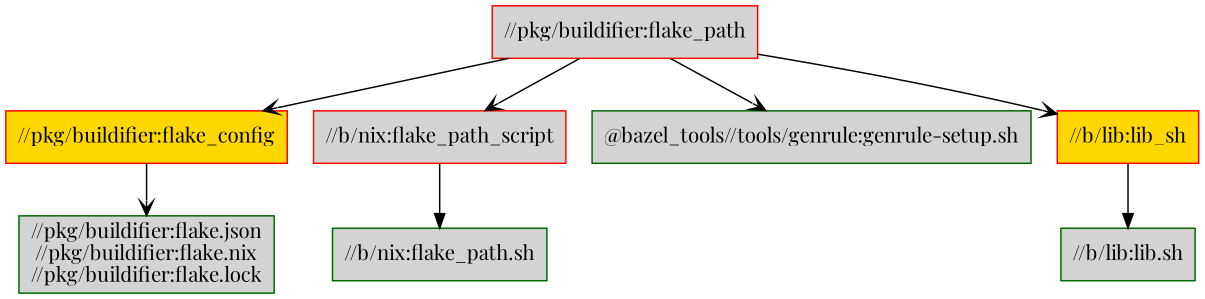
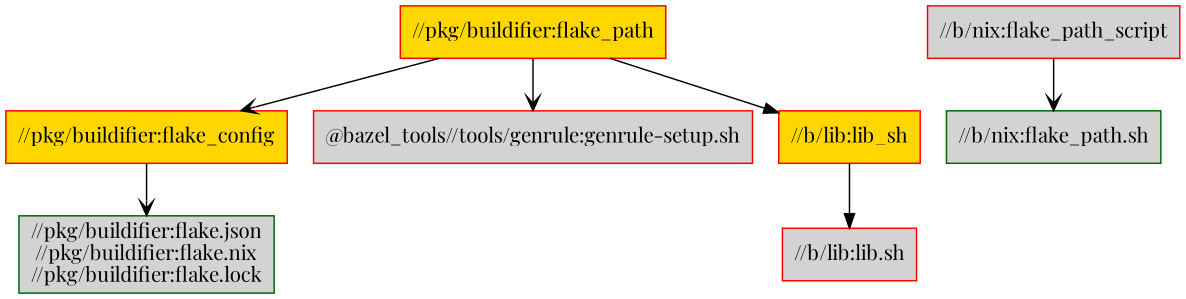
  digraph {
    fontname="Playfair Display"
    node [color=red fillcolor=lightgrey fontname="Playfair Display" shape=box style=filled]
    edge [arrowhead=vee fontname="Playfair Display"]
-   "//pkg/buildifier:flake_path"
+   "//pkg/buildifier:flake_path" [fillcolor=gold]
    "//pkg/buildifier:flake_config" [fillcolor=gold]
    "//b/nix:flake_path_script"
-   "@bazel_tools//tools/genrule:genrule-setup.sh" [color=darkgreen]
+   "@bazel_tools//tools/genrule:genrule-setup.sh"
    "//b/lib:lib_sh" [fillcolor=gold]
    "//pkg/buildifier:flake.json\n//pkg/buildifier:flake.nix\n//pkg/buildifier:flake.lock" [color=darkgreen]
    "//b/nix:flake_path.sh" [color=darkgreen]
-   "//b/lib:lib.sh" [color=darkgreen]
+   "//b/lib:lib.sh"
    "//pkg/buildifier:flake_path" -> "//pkg/buildifier:flake_config"
-   "//pkg/buildifier:flake_path" -> "//b/nix:flake_path_script"
    "//pkg/buildifier:flake_path" -> "@bazel_tools//tools/genrule:genrule-setup.sh"
-   "//pkg/buildifier:flake_path" -> "//b/lib:lib_sh"
+   "//pkg/buildifier:flake_path" -> "//b/lib:lib_sh" [arrowhead=normal]
    "//pkg/buildifier:flake_config" -> "//pkg/buildifier:flake.json\n//pkg/buildifier:flake.nix\n//pkg/buildifier:flake.lock"
-   "//b/nix:flake_path_script" -> "//b/nix:flake_path.sh" [arrowhead=normal]
+   "//b/nix:flake_path_script" -> "//b/nix:flake_path.sh"
    "//b/lib:lib_sh" -> "//b/lib:lib.sh" [arrowhead=normal]
  }
